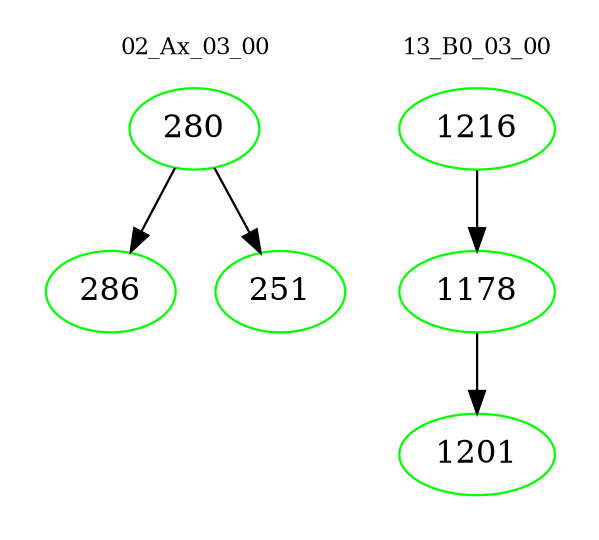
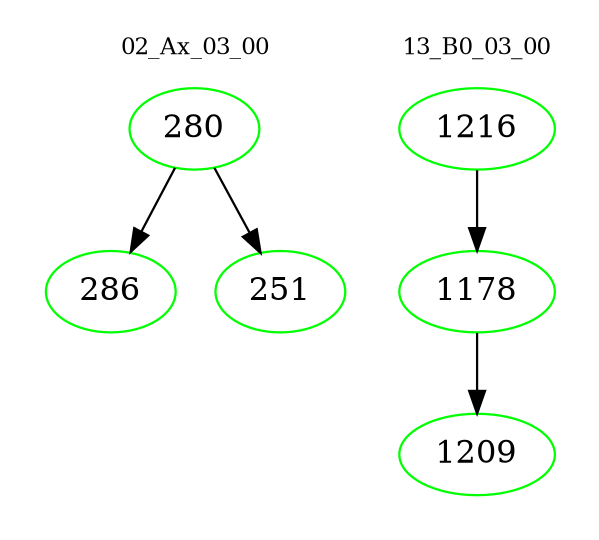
  digraph {
    node [color=green]
    edge [color=black]
    n1 [label=280]
    n2 [label=286]
    n3 [label=251]
    n4 [label=1178]
    n5 [label=1216]
-   n6 [label=1201]
+   n6 [label=1209]
    subgraph cluster_1 {
      color=white
      fontsize=10
      label="02_Ax_03_00"
      n1
      n2
      n3
    }
    subgraph cluster_2 {
      color=white
      fontsize=10
      label="13_B0_03_00"
      n4
      n5
      n6
    }
    n1 -> n2
    n1 -> n3
    n4 -> n6
    n5 -> n4
  }
